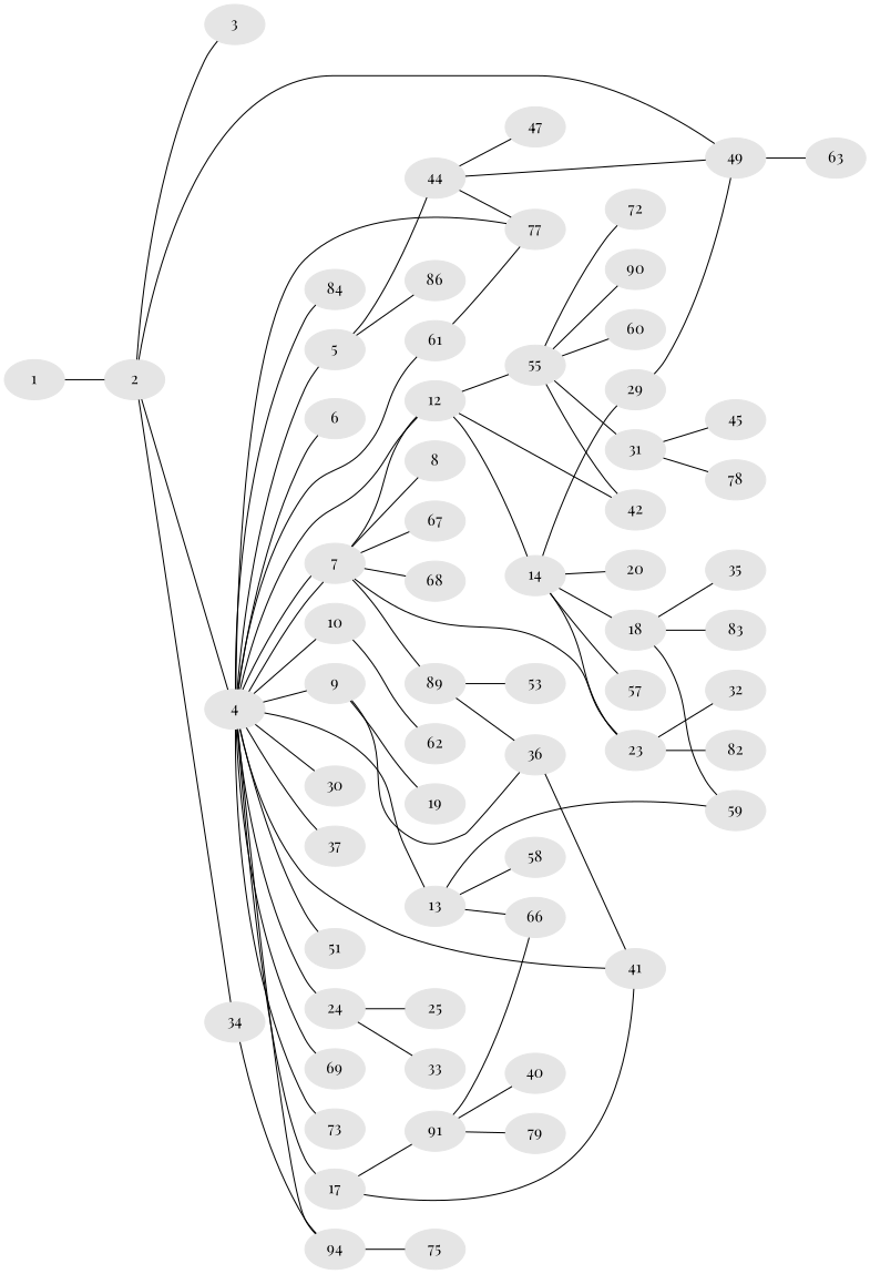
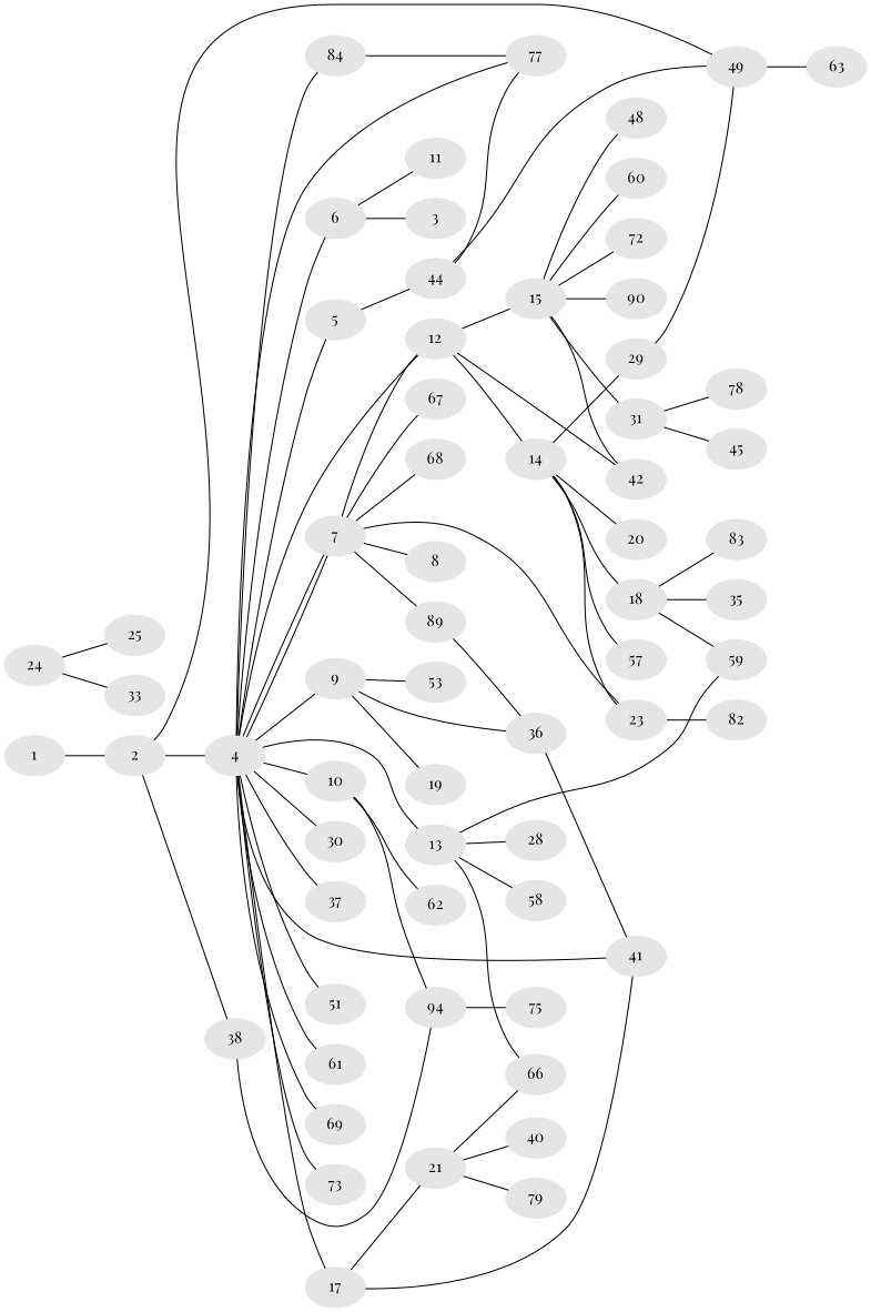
  graph {
    fontname="Playfair Display"
    rankdir=LR
    node [color=gray90 fontname="Playfair Display" style=filled]
    edge [fontname="Playfair Display"]
    2 [super="+50"]
    3
    4 [super="+76"]
-   38 [super="+56" label=34]
+   38 [super="+56"]
    49 [super="+65"]
    1
    5 [super="+16"]
    6
    7 [super="+64"]
    9 [super="+70"]
    10 [super="+71"]
    12 [super="+27"]
    13 [super="+46"]
    17
    24 [super="+39"]
    30
    37 [super="+87"]
    41 [super="+43"]
    51
    n20 [label=94 super="+55"]
    61
    69
    73
    77
    84
    63
    44 [super="+81"]
-   86
+   11
    8
    23 [super="+74"]
    67
    68
    89
    36
    19
    53
    62
    14 [super="+26"]
-   15 [super="+22" label=55]
+   15 [super="+22"]
    42
+   28
    58
    59
    66
-   21 [super="+85" label=91]
+   21 [super="+85"]
    25
    33
    75
-   47
-   32 [super="+34"]
    82
    18 [super="+52"]
    20
    29
    57
    31
+   48
    60
    72
    90
    45 [super="+80"]
    78
    35 [super="+88"]
    83
    40
    79
-   2 -- 3
+   6 -- 3
    2 -- 4
    2 -- 38
    2 -- 49
    4 -- 5
    4 -- 6
    4 -- 7
    4 -- 7
    4 -- 9
    4 -- 10
    4 -- 12
    4 -- 13
    4 -- 17
-   4 -- 24
    4 -- 30
    4 -- 37
    4 -- 41
    4 -- 51
-   4 -- n20 [weight=2]
+   10 -- n20 [weight=2]
    4 -- 61
    4 -- 69
    4 -- 73
    4 -- 77
    4 -- 84
    38 -- n20
    49 -- 63
    1 -- 2
    5 -- 44
-   5 -- 86
+   6 -- 11
    7 -- 12
    7 -- 8
    7 -- 23
    7 -- 67
    7 -- 68
    7 -- 89
    9 -- 36
    9 -- 19
-   89 -- 53
+   9 -- 53
    10 -- 62
    12 -- 14
    12 -- 15
    12 -- 42
+   13 -- 28
    13 -- 58
    13 -- 59
    13 -- 66
    17 -- 41
    17 -- 21
    24 -- 25
    24 -- 33
    n20 -- 75
-   61 -- 77
+   84 -- 77
    44 -- 49
    44 -- 77
-   44 -- 47
-   23 -- 32
    23 -- 82
    89 -- 36
    36 -- 41
    14 -- 23
    14 -- 18
    14 -- 20
    14 -- 29
    14 -- 57
    15 -- 42
    15 -- 31
+   15 -- 48
    15 -- 60
    15 -- 72
    15 -- 90
    21 -- 66
    21 -- 40
    21 -- 79
    18 -- 59
    18 -- 35
    18 -- 83
    29 -- 49
    31 -- 45
    31 -- 78
  }
